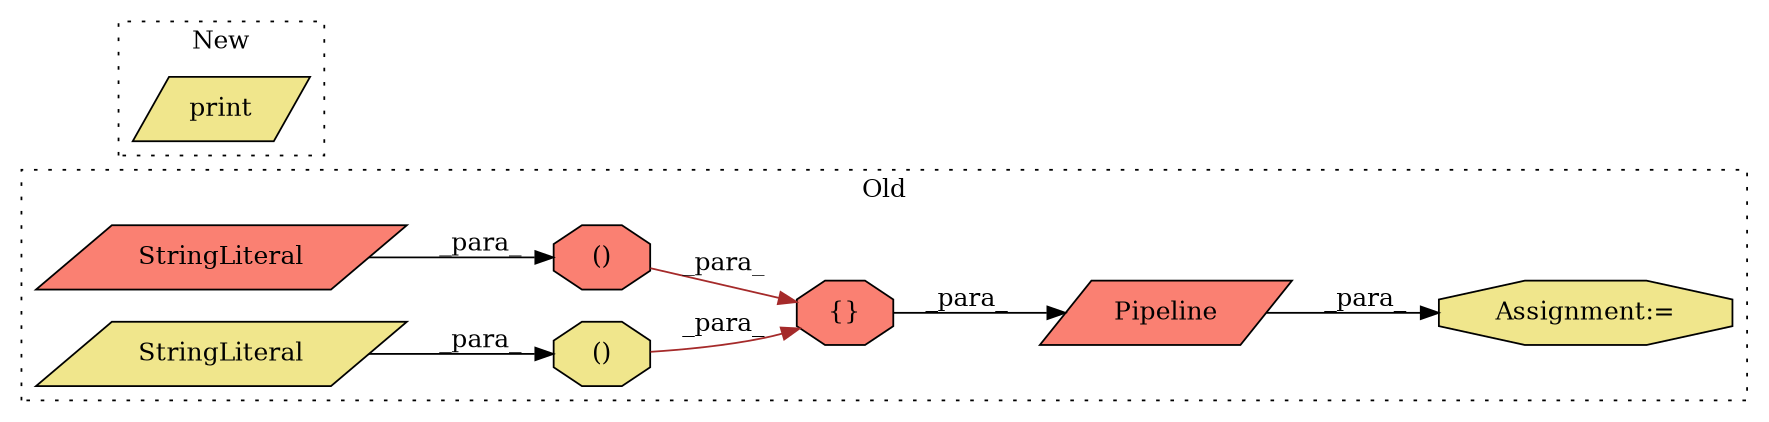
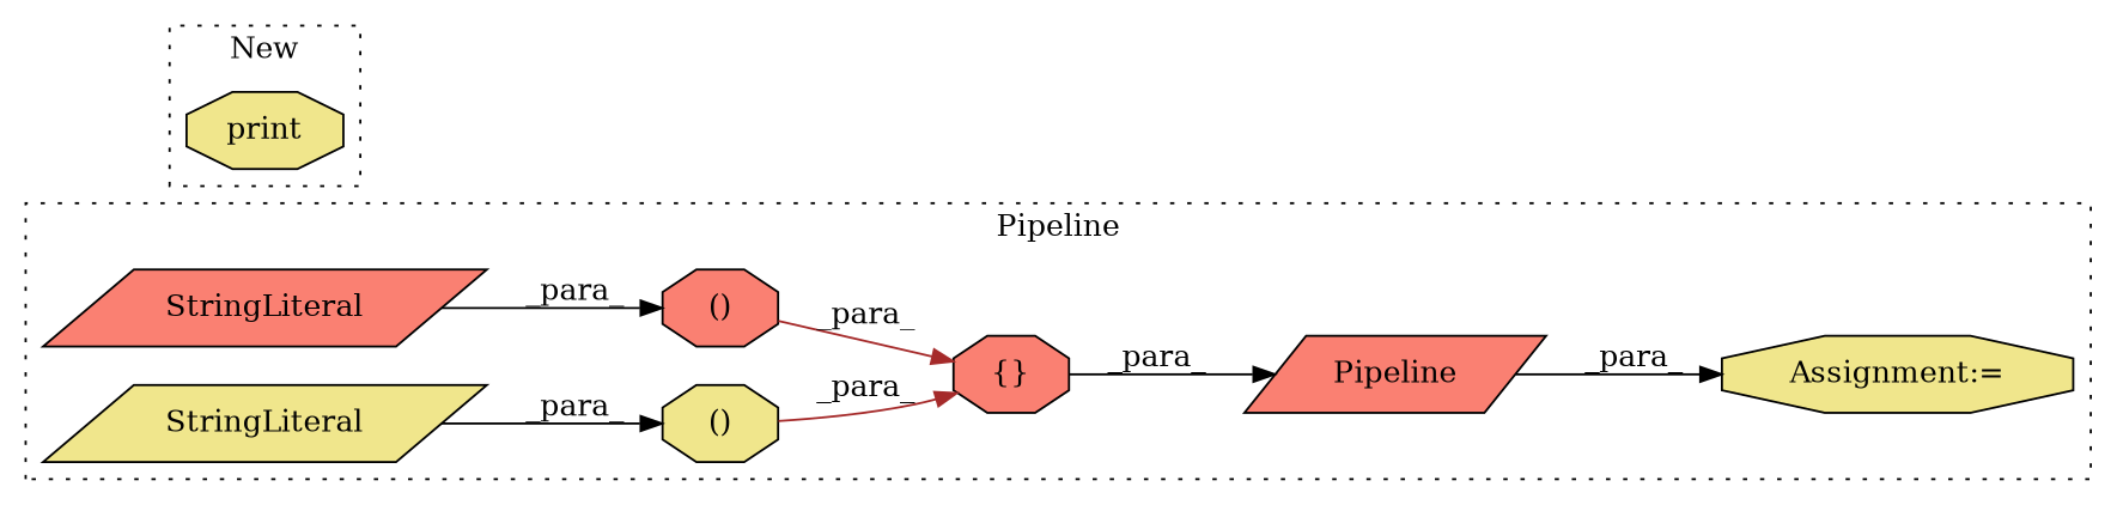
  digraph {
    rankdir=LR
    node [a=32 fillcolor=salmon s=1695 shape=octagon style=filled]
    edge [color=black]
    n1 [l="9,1" label=Pipeline s="1625,1722" shape=parallelogram]
    n2 [a=106 fillcolor=khaki l=25 label="()"]
    n3 [a=4 l="6,2" label="{}" s="1643,1720"]
    n4 [a=106 l=39 label="()" s=1649]
    n5 [a=45 l=24 label=StringLiteral s=1649 shape=parallelogram]
    n6 [a=45 fillcolor=khaki l=5 label=StringLiteral shape=parallelogram]
    n7 [a=7 fillcolor=khaki l=1 label="Assignment:=" s=1624]
-   n8 [fillcolor=khaki l="6,1" label=print s="2056,2103" shape=parallelogram]
+   n8 [fillcolor=khaki l="6,1" label=print s="2056,2103"]
    subgraph cluster_1 {
-     label=Old
+     label=Pipeline
      style=dotted
      n1
      n2
      n3
      n4
      n5
      n6
      n7
    }
    subgraph cluster_2 {
      label=New
      style=dotted
      n8
    }
    n1 -> n7 [label=_para_]
    n2 -> n3 [color=brown label=_para_]
    n3 -> n1 [label=_para_]
    n4 -> n3 [color=brown label=_para_]
    n5 -> n4 [label=_para_]
    n6 -> n2 [label=_para_]
  }
